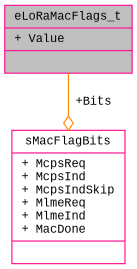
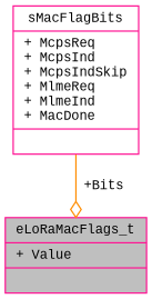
  digraph {
    fontname="Liberation Mono"
    node [color=deeppink fontname="Liberation Mono" fontsize=10 shape=record style=filled]
    n1 [fillcolor=grey75 fontcolor=black height=0.2 label="{eLoRaMacFlags_t\n|+ Value\l|}" width=0.4]
    n2 [fillcolor=white height=0.2 label="{sMacFlagBits\n|+ McpsReq\l+ McpsInd\l+ McpsIndSkip\l+ MlmeReq\l+ MlmeInd\l+ MacDone\l|}" width=0.4]
-   n1 -> n2 [arrowhead=odiamond color=darkorange fontname="Liberation Mono" fontsize=10 label=" +Bits" labelfontname=Helvetica labelfontsize=10 style=solid]
+   n2 -> n1 [arrowhead=odiamond color=darkorange fontname="Liberation Mono" fontsize=10 label=" +Bits" labelfontname=Helvetica labelfontsize=10 style=solid]
  }
